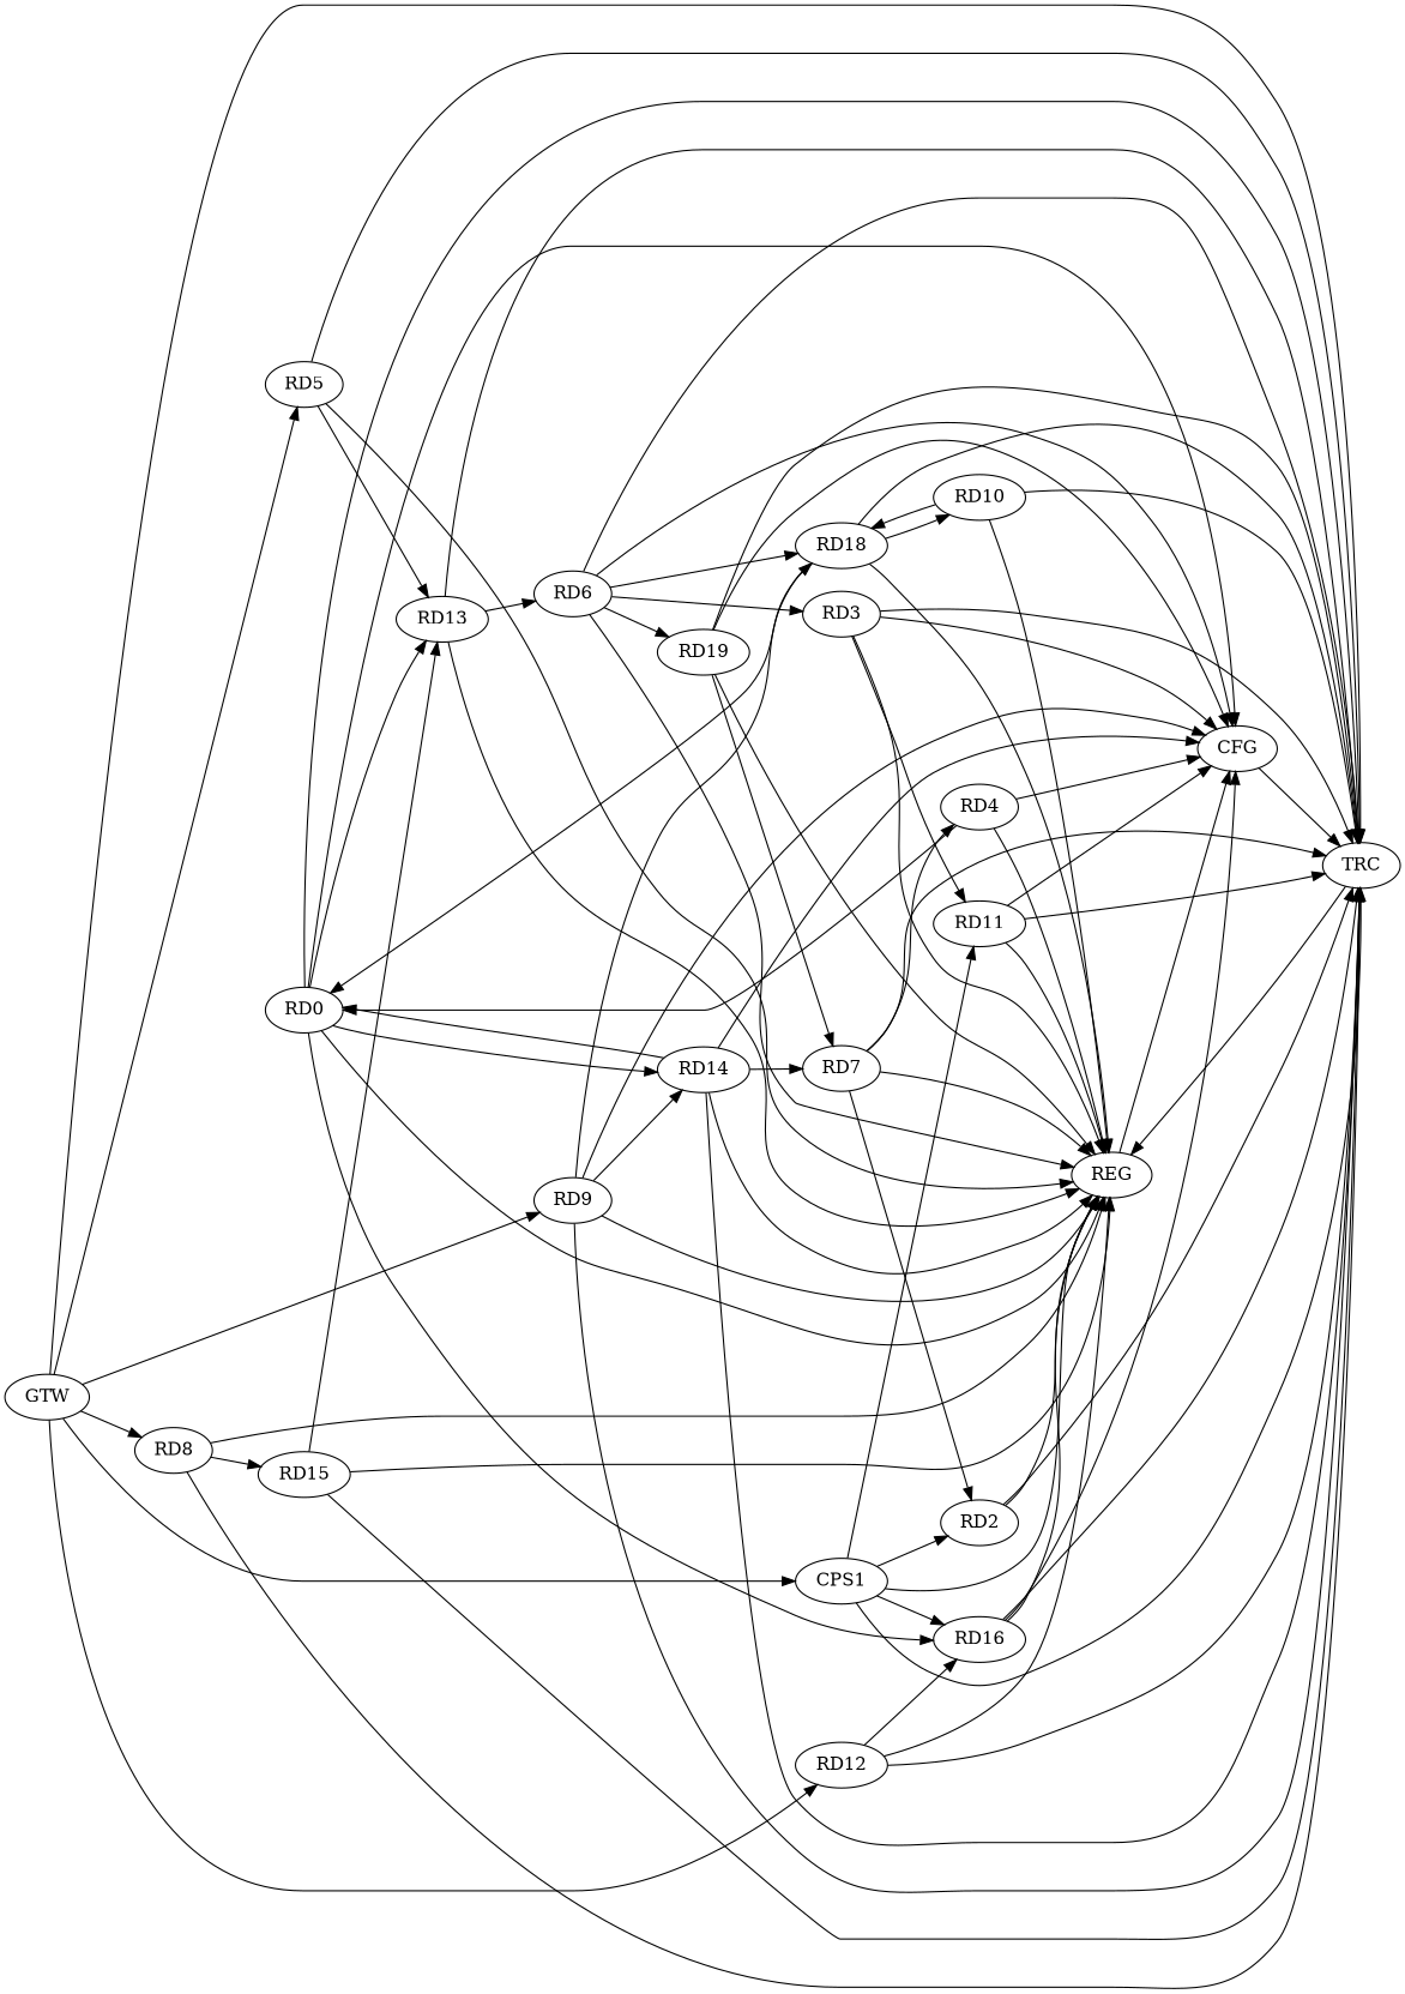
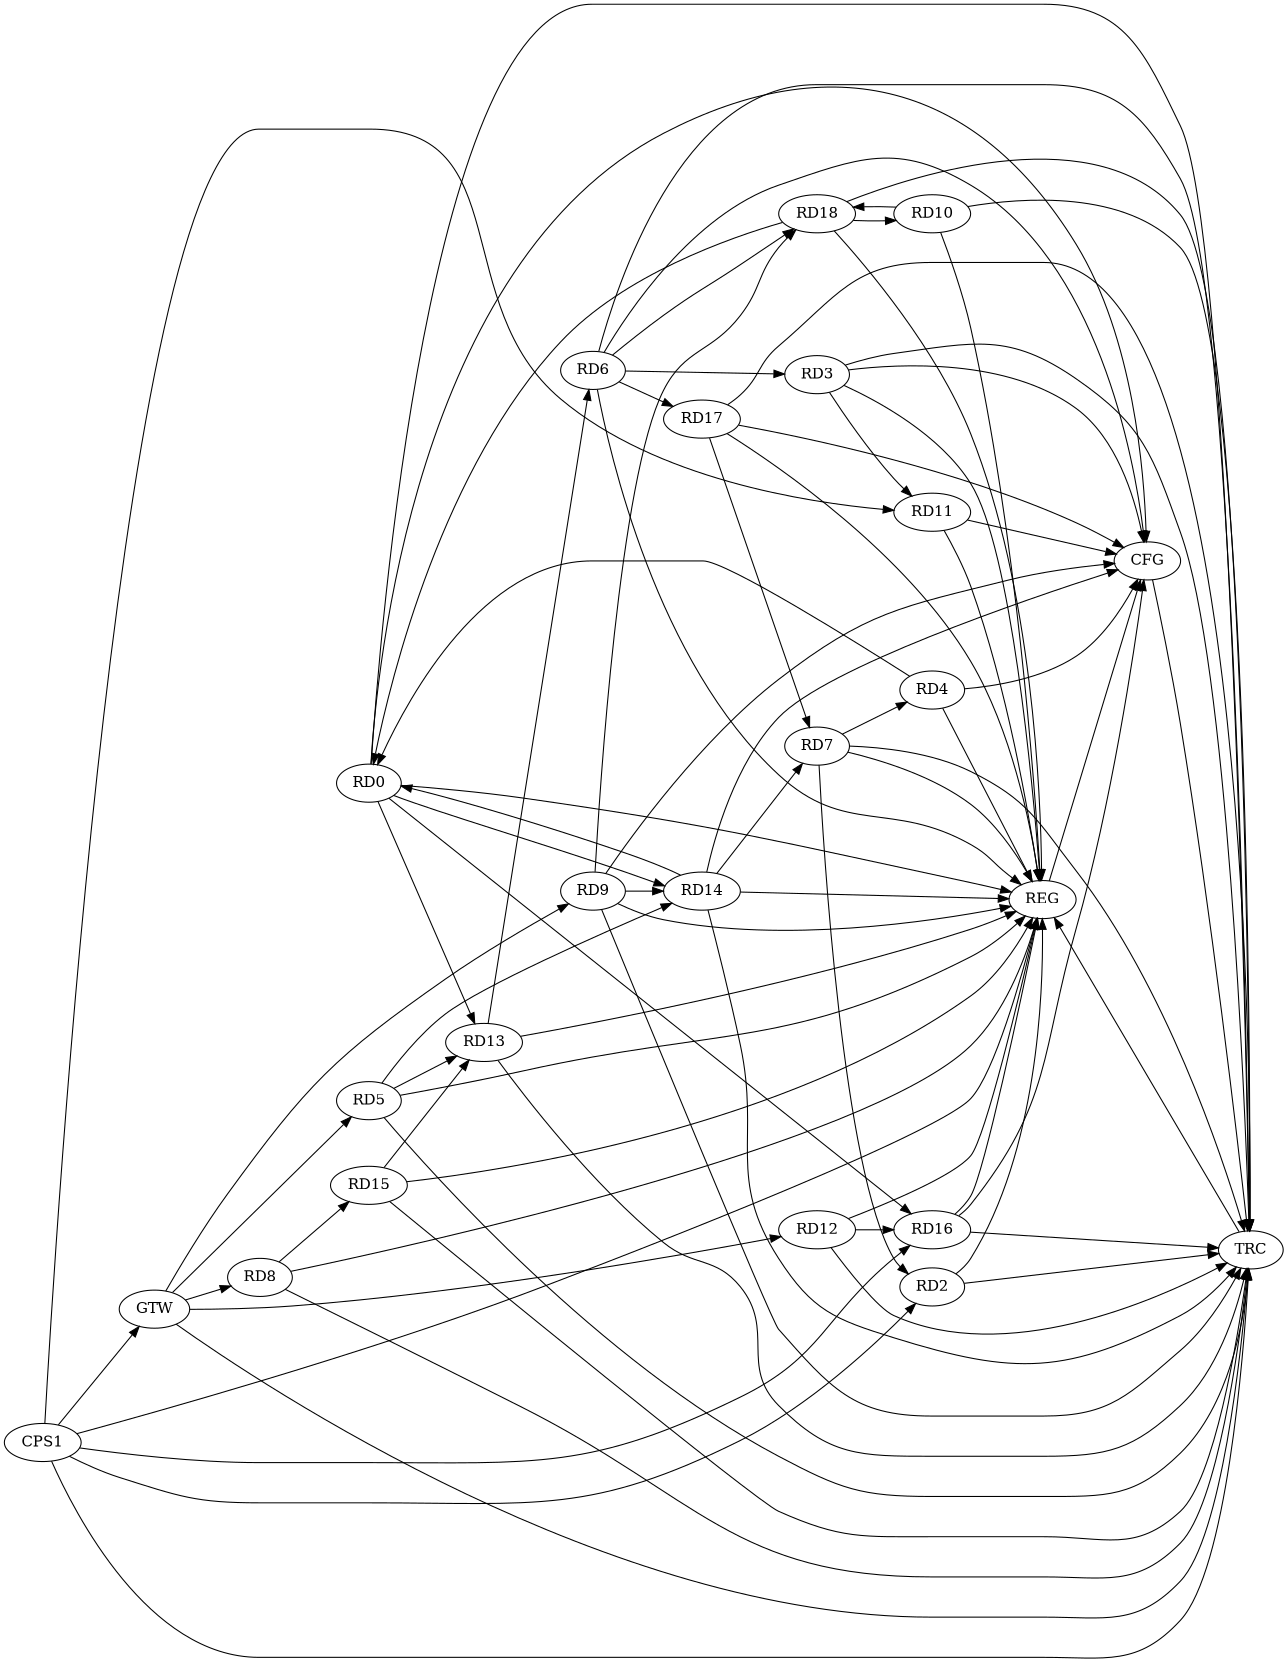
  strict digraph {
    rankdir=LR
    n1 [label=RD0]
    n2 [label=RD13]
    n3 [label=RD14]
    n4 [label=RD16]
    n5 [label=REG]
    n6 [label=CFG]
    n7 [label=TRC]
    n8 [label=RD6]
    n9 [label=RD7]
    n10 [label=RD2]
    n11 [label=RD3]
    n12 [label=RD11]
    n13 [label=RD4]
    n14 [label=RD5]
-   n15 [label=RD19]
+   n15 [label=RD17]
    n16 [label=RD18]
    n17 [label=RD10]
    n18 [label=RD8]
    n19 [label=RD15]
    n20 [label=RD9]
    n21 [label=RD12]
    n22 [label=CPS1]
    n23 [label=GTW]
    n1 -> n2
    n1 -> n3
    n1 -> n4
    n1 -> n5
    n1 -> n6
    n1 -> n7
    n2 -> n5
    n2 -> n7
    n2 -> n8
    n3 -> n1
    n3 -> n5
    n3 -> n6
    n3 -> n7
    n3 -> n9
    n4 -> n5
    n4 -> n6
    n4 -> n7
    n5 -> n6
    n6 -> n7
    n7 -> n5
    n8 -> n5
    n8 -> n6
    n8 -> n7
    n8 -> n11
    n8 -> n15
    n8 -> n16
    n9 -> n5
    n9 -> n7
    n9 -> n10
    n9 -> n13
    n10 -> n5
    n10 -> n7
    n11 -> n5
    n11 -> n6
    n11 -> n7
    n11 -> n12
    n12 -> n5
    n12 -> n6
-   n12 -> n7
    n13 -> n1
    n13 -> n5
    n13 -> n6
    n14 -> n2
+   n14 -> n3
    n14 -> n5
    n14 -> n7
    n15 -> n5
    n15 -> n6
    n15 -> n7
    n15 -> n9
    n16 -> n1
    n16 -> n5
    n16 -> n7
    n16 -> n17
    n17 -> n5
    n17 -> n7
    n17 -> n16
    n18 -> n5
    n18 -> n7
    n18 -> n19
    n19 -> n2
    n19 -> n5
    n19 -> n7
    n20 -> n3
    n20 -> n5
    n20 -> n6
    n20 -> n7
    n20 -> n16
    n21 -> n4
    n21 -> n5
    n21 -> n7
    n22 -> n4
    n22 -> n5
    n22 -> n7
    n22 -> n10
    n22 -> n12
    n23 -> n7
    n23 -> n14
    n23 -> n18
    n23 -> n20
    n23 -> n21
-   n23 -> n22
+   n22 -> n23
  }
